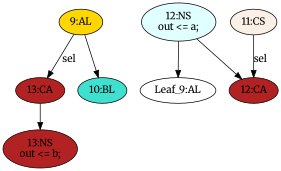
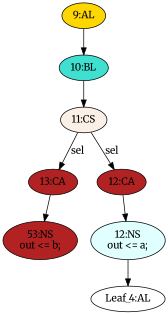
  strict digraph {
    fontname=Merriweather
    node [fillcolor=firebrick fontname=Merriweather statements="[]" style=filled typ=Case]
    edge [cond="[]" fontname=Merriweather lineno=None]
    n1 [ast="<pyverilog.vparser.ast.Case object at 0x7f3db3370e50>" label="13:CA"]
-   n2 [ast="<pyverilog.vparser.ast.NonblockingSubstitution object at 0x7f3db3370f90>" label="13:NS\nout <= b;" statements="[<pyverilog.vparser.ast.NonblockingSubstitution object at 0x7f3db3370f90>]" typ=NonblockingSubstitution]
-   n3 [def_var="['out']" label="Leaf_9:AL" fillcolor="" statements="" style="" typ=""]
+   n2 [ast="<pyverilog.vparser.ast.NonblockingSubstitution object at 0x7f3db3370f90>" label="53:NS\nout <= b;" statements="[<pyverilog.vparser.ast.NonblockingSubstitution object at 0x7f3db3370f90>]" typ=NonblockingSubstitution]
+   n3 [def_var="['out']" label="Leaf_4:AL" fillcolor="" statements="" style="" typ=""]
    n4 [ast="<pyverilog.vparser.ast.CaseStatement object at 0x7f3db336e150>" fillcolor=linen label="11:CS" typ=CaseStatement]
    n5 [ast="<pyverilog.vparser.ast.Case object at 0x7f3db336e210>" label="12:CA"]
    n6 [ast="<pyverilog.vparser.ast.NonblockingSubstitution object at 0x7f3db336e290>" fillcolor=lightcyan label="12:NS\nout <= a;" statements="[<pyverilog.vparser.ast.NonblockingSubstitution object at 0x7f3db336e290>]" typ=NonblockingSubstitution]
    n7 [ast="<pyverilog.vparser.ast.Block object at 0x7f3db336e490>" fillcolor=turquoise label="10:BL" typ=Block]
    n8 [ast="<pyverilog.vparser.ast.Always object at 0x7f3db336e550>" clk_sens=False fillcolor=gold label="9:AL" sens="['a', 'b']" typ=Always use_var="['a', 'sel', 'b']"]
    n1 -> n2
-   n8 -> n1 [cond="['sel']" label=sel lineno=11]
+   n4 -> n1 [cond="['sel']" label=sel lineno=11]
    n4 -> n5 [cond="['sel']" label=sel lineno=11]
-   n6 -> n5
+   n5 -> n6
    n6 -> n3
+   n7 -> n4
    n8 -> n7
  }
